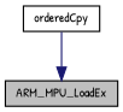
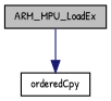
  digraph {
    rankdir=TB
    fontname="Patrick Hand"
    node [color=black fontname="Patrick Hand" fontsize=10 shape=record style=filled]
    n1 [fillcolor=grey75 fontcolor=black height=0.2 label=ARM_MPU_LoadEx width=0.4]
    n2 [fillcolor=white height=0.2 label=orderedCpy width=0.4]
-   n2 -> n1 [color=midnightblue fontname="Patrick Hand" fontsize=10 labelfontname=Helvetica labelfontsize=10 style=solid]
+   n1 -> n2 [color=midnightblue fontname="Patrick Hand" fontsize=10 labelfontname=Helvetica labelfontsize=10 style=solid]
  }
